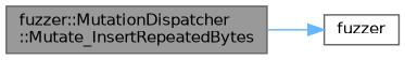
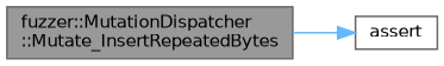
  digraph {
    rankdir=LR
    node [fontname=Helvetica fontsize=10 shape=box style=filled]
    n1 [color=gray40 fillcolor=grey60 fontcolor=black height=0.2 label="fuzzer::MutationDispatcher\l::Mutate_InsertRepeatedBytes" width=0.4]
-   n2 [color=grey40 fillcolor=white height=0.2 label=fuzzer width=0.4]
+   n2 [color=grey40 fillcolor=white height=0.2 label=assert width=0.4]
    n1 -> n2 [color=steelblue1 fontname=Helvetica fontsize=10 labelfontname=Helvetica labelfontsize=10 style=solid]
  }
